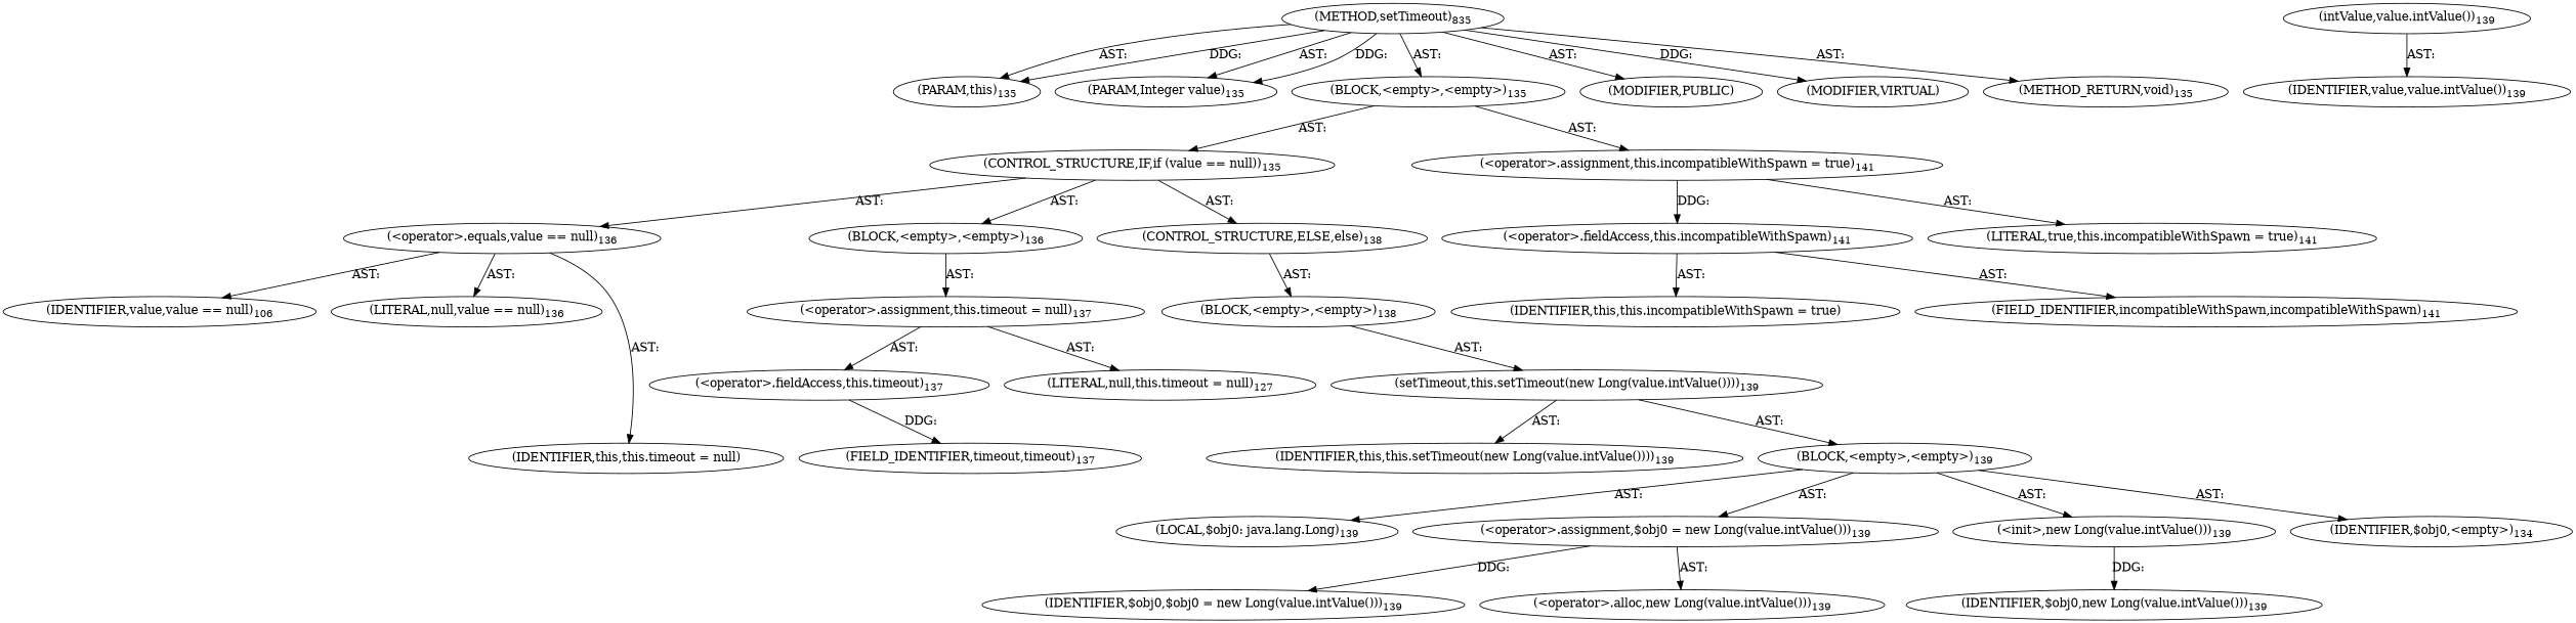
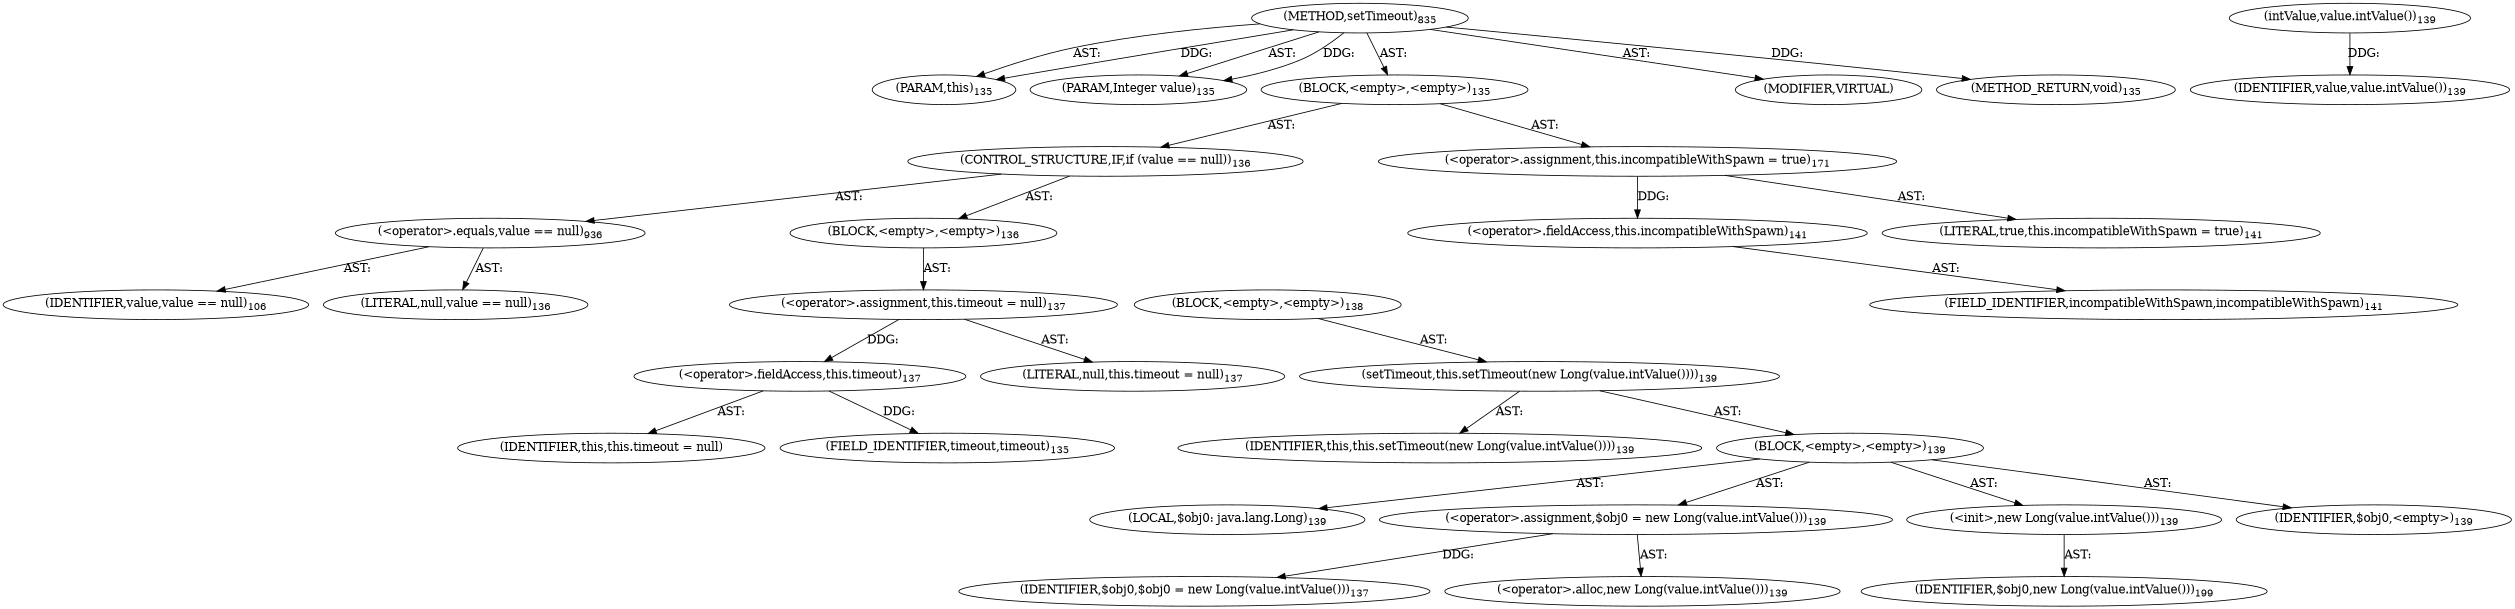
  digraph {
    n1 [label=<(METHOD,setTimeout)<SUB>835</SUB>>]
    n2 [label=<(PARAM,this)<SUB>135</SUB>>]
    n3 [label=<(PARAM,Integer value)<SUB>135</SUB>>]
    n4 [label=<(BLOCK,&lt;empty&gt;,&lt;empty&gt;)<SUB>135</SUB>>]
-   n5 [label=<(MODIFIER,PUBLIC)>]
    n6 [label=<(MODIFIER,VIRTUAL)>]
    n7 [label=<(METHOD_RETURN,void)<SUB>135</SUB>>]
-   n8 [label=<(CONTROL_STRUCTURE,IF,if (value == null))<SUB>135</SUB>>]
-   n9 [label=<(&lt;operator&gt;.assignment,this.incompatibleWithSpawn = true)<SUB>141</SUB>>]
-   n10 [label=<(&lt;operator&gt;.equals,value == null)<SUB>136</SUB>>]
+   n8 [label=<(CONTROL_STRUCTURE,IF,if (value == null))<SUB>136</SUB>>]
+   n9 [label=<(&lt;operator&gt;.assignment,this.incompatibleWithSpawn = true)<SUB>171</SUB>>]
+   n10 [label=<(&lt;operator&gt;.equals,value == null)<SUB>936</SUB>>]
    n11 [label=<(BLOCK,&lt;empty&gt;,&lt;empty&gt;)<SUB>136</SUB>>]
-   n12 [label=<(CONTROL_STRUCTURE,ELSE,else)<SUB>138</SUB>>]
    n13 [label=<(&lt;operator&gt;.fieldAccess,this.incompatibleWithSpawn)<SUB>141</SUB>>]
    n14 [label=<(LITERAL,true,this.incompatibleWithSpawn = true)<SUB>141</SUB>>]
    n15 [label=<(IDENTIFIER,value,value == null)<SUB>106</SUB>>]
    n16 [label=<(LITERAL,null,value == null)<SUB>136</SUB>>]
    n17 [label=<(&lt;operator&gt;.assignment,this.timeout = null)<SUB>137</SUB>>]
    n18 [label=<(BLOCK,&lt;empty&gt;,&lt;empty&gt;)<SUB>138</SUB>>]
    n19 [label=<(&lt;operator&gt;.fieldAccess,this.timeout)<SUB>137</SUB>>]
-   n20 [label=<(LITERAL,null,this.timeout = null)<SUB>127</SUB>>]
+   n20 [label=<(LITERAL,null,this.timeout = null)<SUB>137</SUB>>]
    n21 [label=<(IDENTIFIER,this,this.timeout = null)>]
-   n22 [label=<(FIELD_IDENTIFIER,timeout,timeout)<SUB>137</SUB>>]
+   n22 [label=<(FIELD_IDENTIFIER,timeout,timeout)<SUB>135</SUB>>]
    n23 [label=<(setTimeout,this.setTimeout(new Long(value.intValue())))<SUB>139</SUB>>]
    n24 [label=<(IDENTIFIER,this,this.setTimeout(new Long(value.intValue())))<SUB>139</SUB>>]
    n25 [label=<(BLOCK,&lt;empty&gt;,&lt;empty&gt;)<SUB>139</SUB>>]
    n26 [label=<(LOCAL,$obj0: java.lang.Long)<SUB>139</SUB>>]
    n27 [label=<(&lt;operator&gt;.assignment,$obj0 = new Long(value.intValue()))<SUB>139</SUB>>]
    n28 [label=<(&lt;init&gt;,new Long(value.intValue()))<SUB>139</SUB>>]
-   n29 [label=<(IDENTIFIER,$obj0,&lt;empty&gt;)<SUB>134</SUB>>]
-   n30 [label=<(IDENTIFIER,$obj0,$obj0 = new Long(value.intValue()))<SUB>139</SUB>>]
+   n29 [label=<(IDENTIFIER,$obj0,&lt;empty&gt;)<SUB>139</SUB>>]
+   n30 [label=<(IDENTIFIER,$obj0,$obj0 = new Long(value.intValue()))<SUB>137</SUB>>]
    n31 [label=<(&lt;operator&gt;.alloc,new Long(value.intValue()))<SUB>139</SUB>>]
-   n32 [label=<(IDENTIFIER,$obj0,new Long(value.intValue()))<SUB>139</SUB>>]
+   n32 [label=<(IDENTIFIER,$obj0,new Long(value.intValue()))<SUB>199</SUB>>]
    n33 [label=<(intValue,value.intValue())<SUB>139</SUB>>]
    n34 [label=<(IDENTIFIER,value,value.intValue())<SUB>139</SUB>>]
-   n35 [label=<(IDENTIFIER,this,this.incompatibleWithSpawn = true)>]
    n36 [label=<(FIELD_IDENTIFIER,incompatibleWithSpawn,incompatibleWithSpawn)<SUB>141</SUB>>]
    n1 -> n2 [label="AST: "]
    n1 -> n2 [label="DDG: "]
    n1 -> n3 [label="AST: "]
    n1 -> n3 [label="DDG: "]
    n1 -> n4 [label="AST: "]
-   n1 -> n5 [label="AST: "]
-   n1 -> n6 [label="DDG: "]
-   n1 -> n7 [label="AST: "]
+   n1 -> n6 [label="AST: "]
+   n1 -> n7 [label="DDG: "]
    n4 -> n8 [label="AST: "]
    n4 -> n9 [label="AST: "]
    n8 -> n10 [label="AST: "]
    n8 -> n11 [label="AST: "]
-   n8 -> n12 [label="AST: "]
    n9 -> n13 [label="DDG: "]
    n9 -> n14 [label="AST: "]
    n10 -> n15 [label="AST: "]
    n10 -> n16 [label="AST: "]
    n11 -> n17 [label="AST: "]
-   n12 -> n18 [label="AST: "]
-   n13 -> n35 [label="AST: "]
    n13 -> n36 [label="AST: "]
-   n17 -> n19 [label="AST: "]
+   n17 -> n19 [label="DDG: "]
    n17 -> n20 [label="AST: "]
    n18 -> n23 [label="AST: "]
-   n10 -> n21 [label="AST: "]
+   n19 -> n21 [label="AST: "]
    n19 -> n22 [label="DDG: "]
    n23 -> n24 [label="AST: "]
    n23 -> n25 [label="AST: "]
    n25 -> n26 [label="AST: "]
    n25 -> n27 [label="AST: "]
    n25 -> n28 [label="AST: "]
    n25 -> n29 [label="AST: "]
    n27 -> n30 [label="DDG: "]
    n27 -> n31 [label="AST: "]
-   n28 -> n32 [label="DDG: "]
-   n33 -> n34 [label="AST: "]
+   n28 -> n32 [label="AST: "]
+   n33 -> n34 [label="DDG: "]
  }
